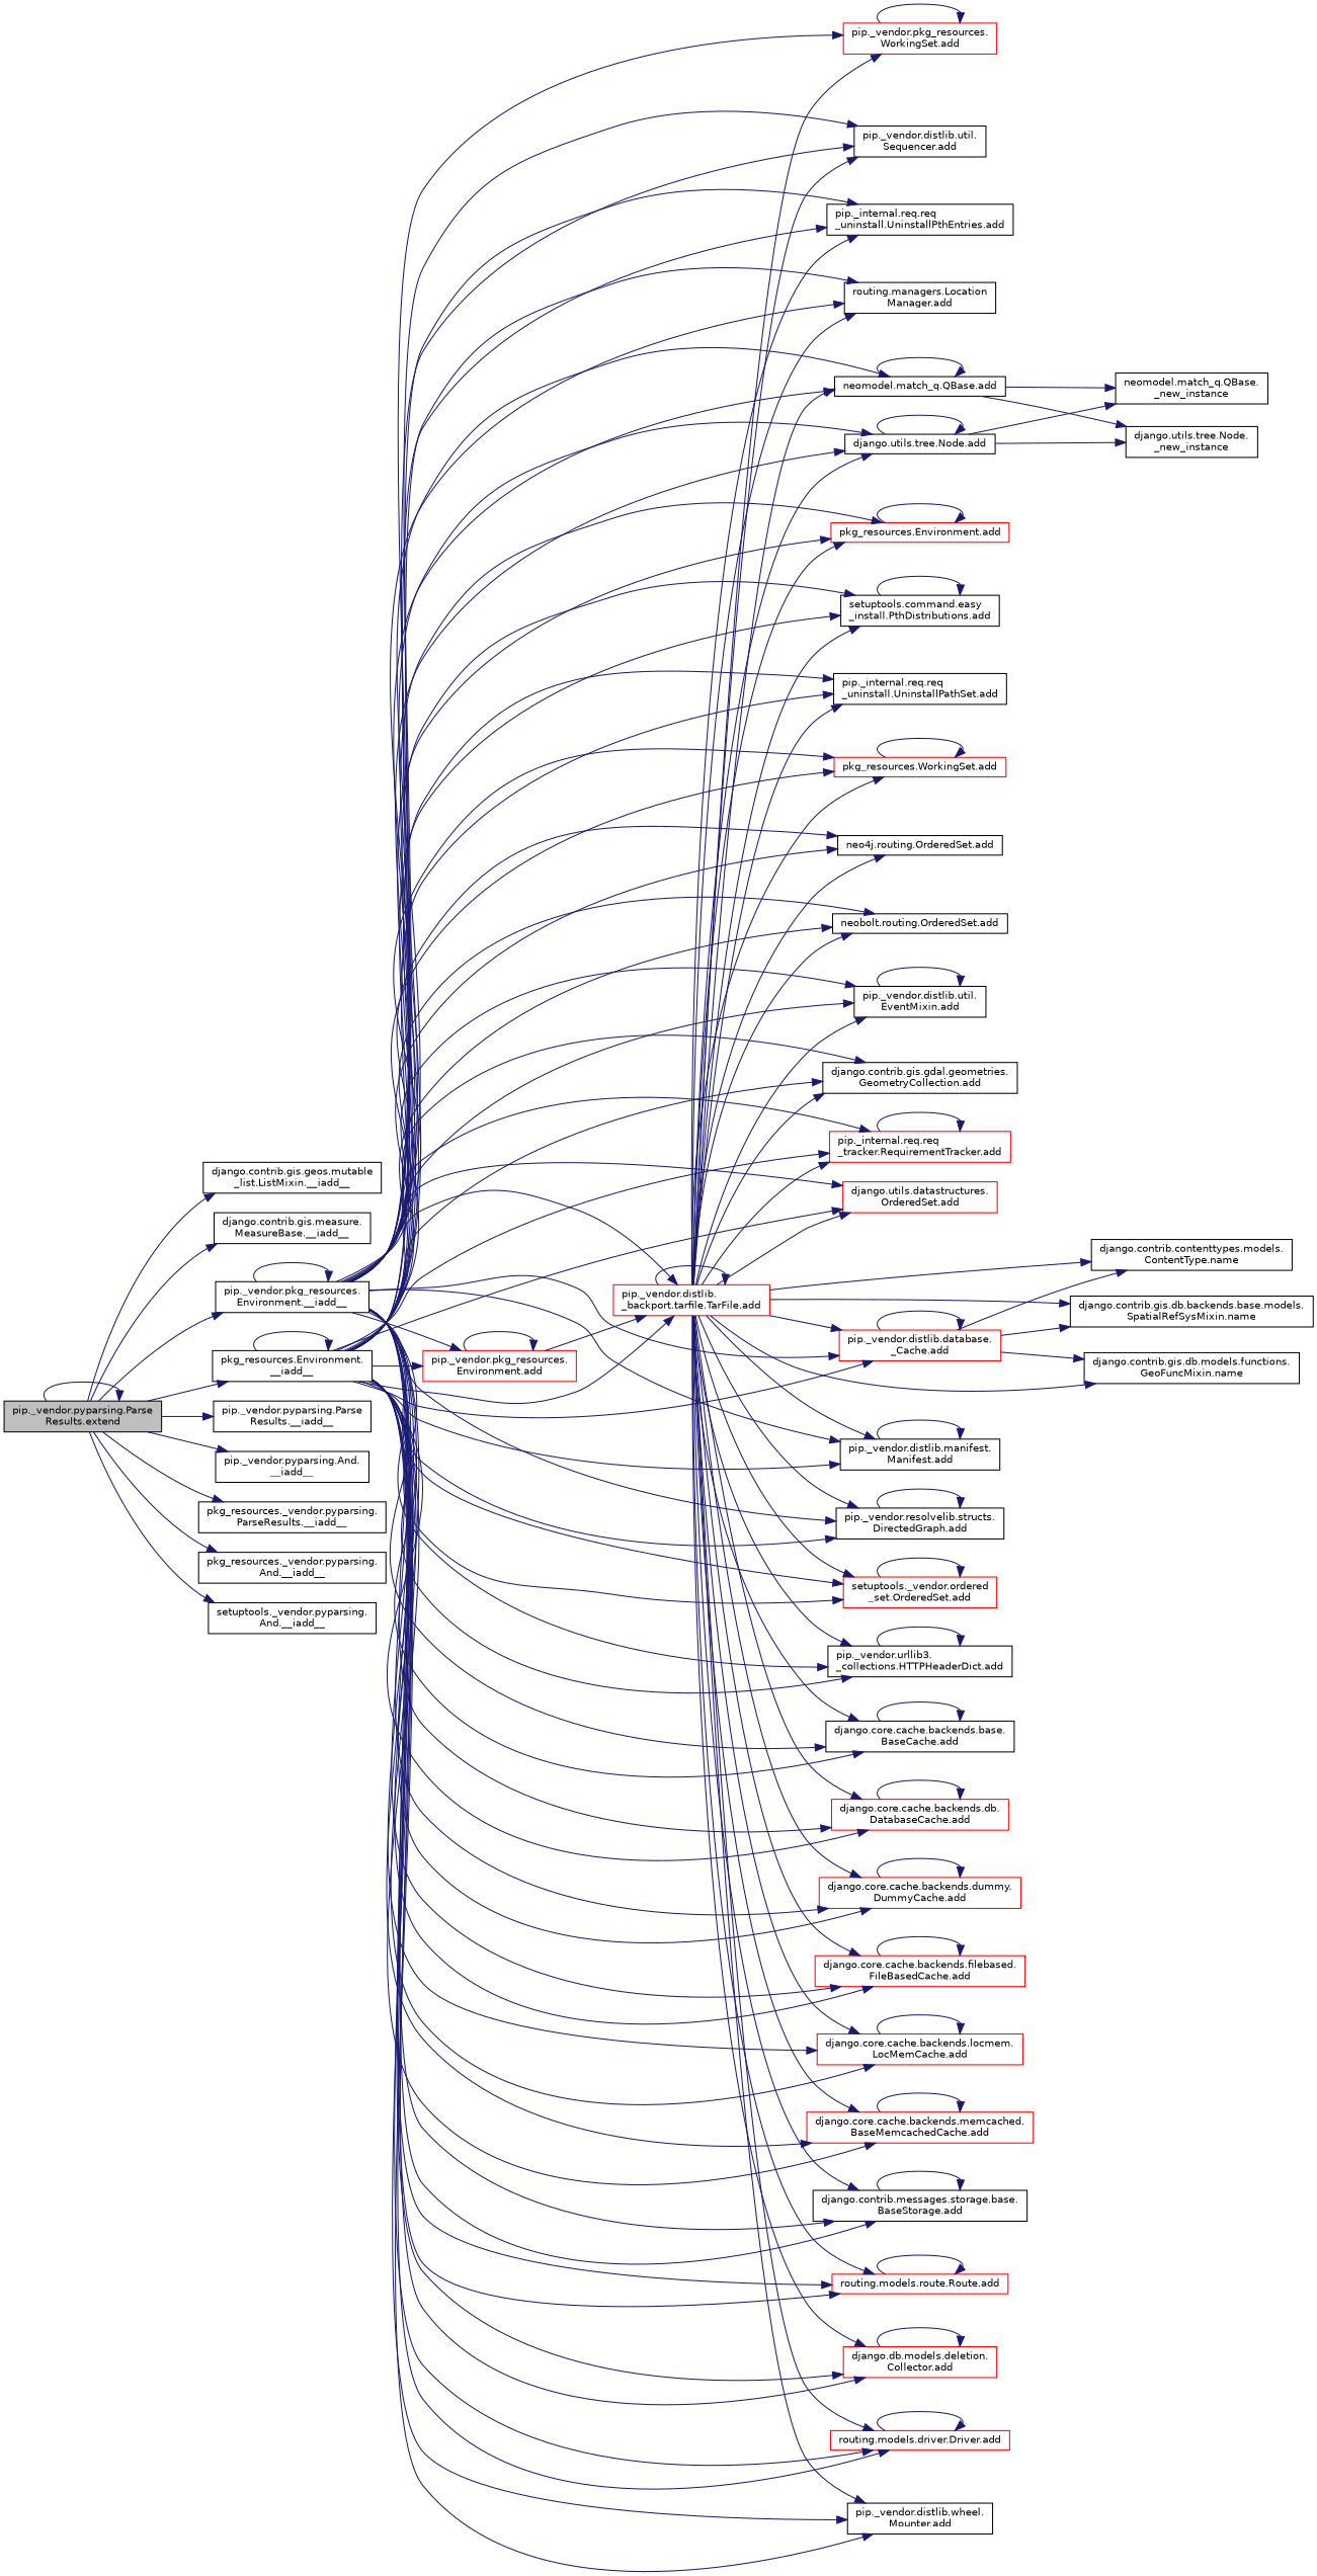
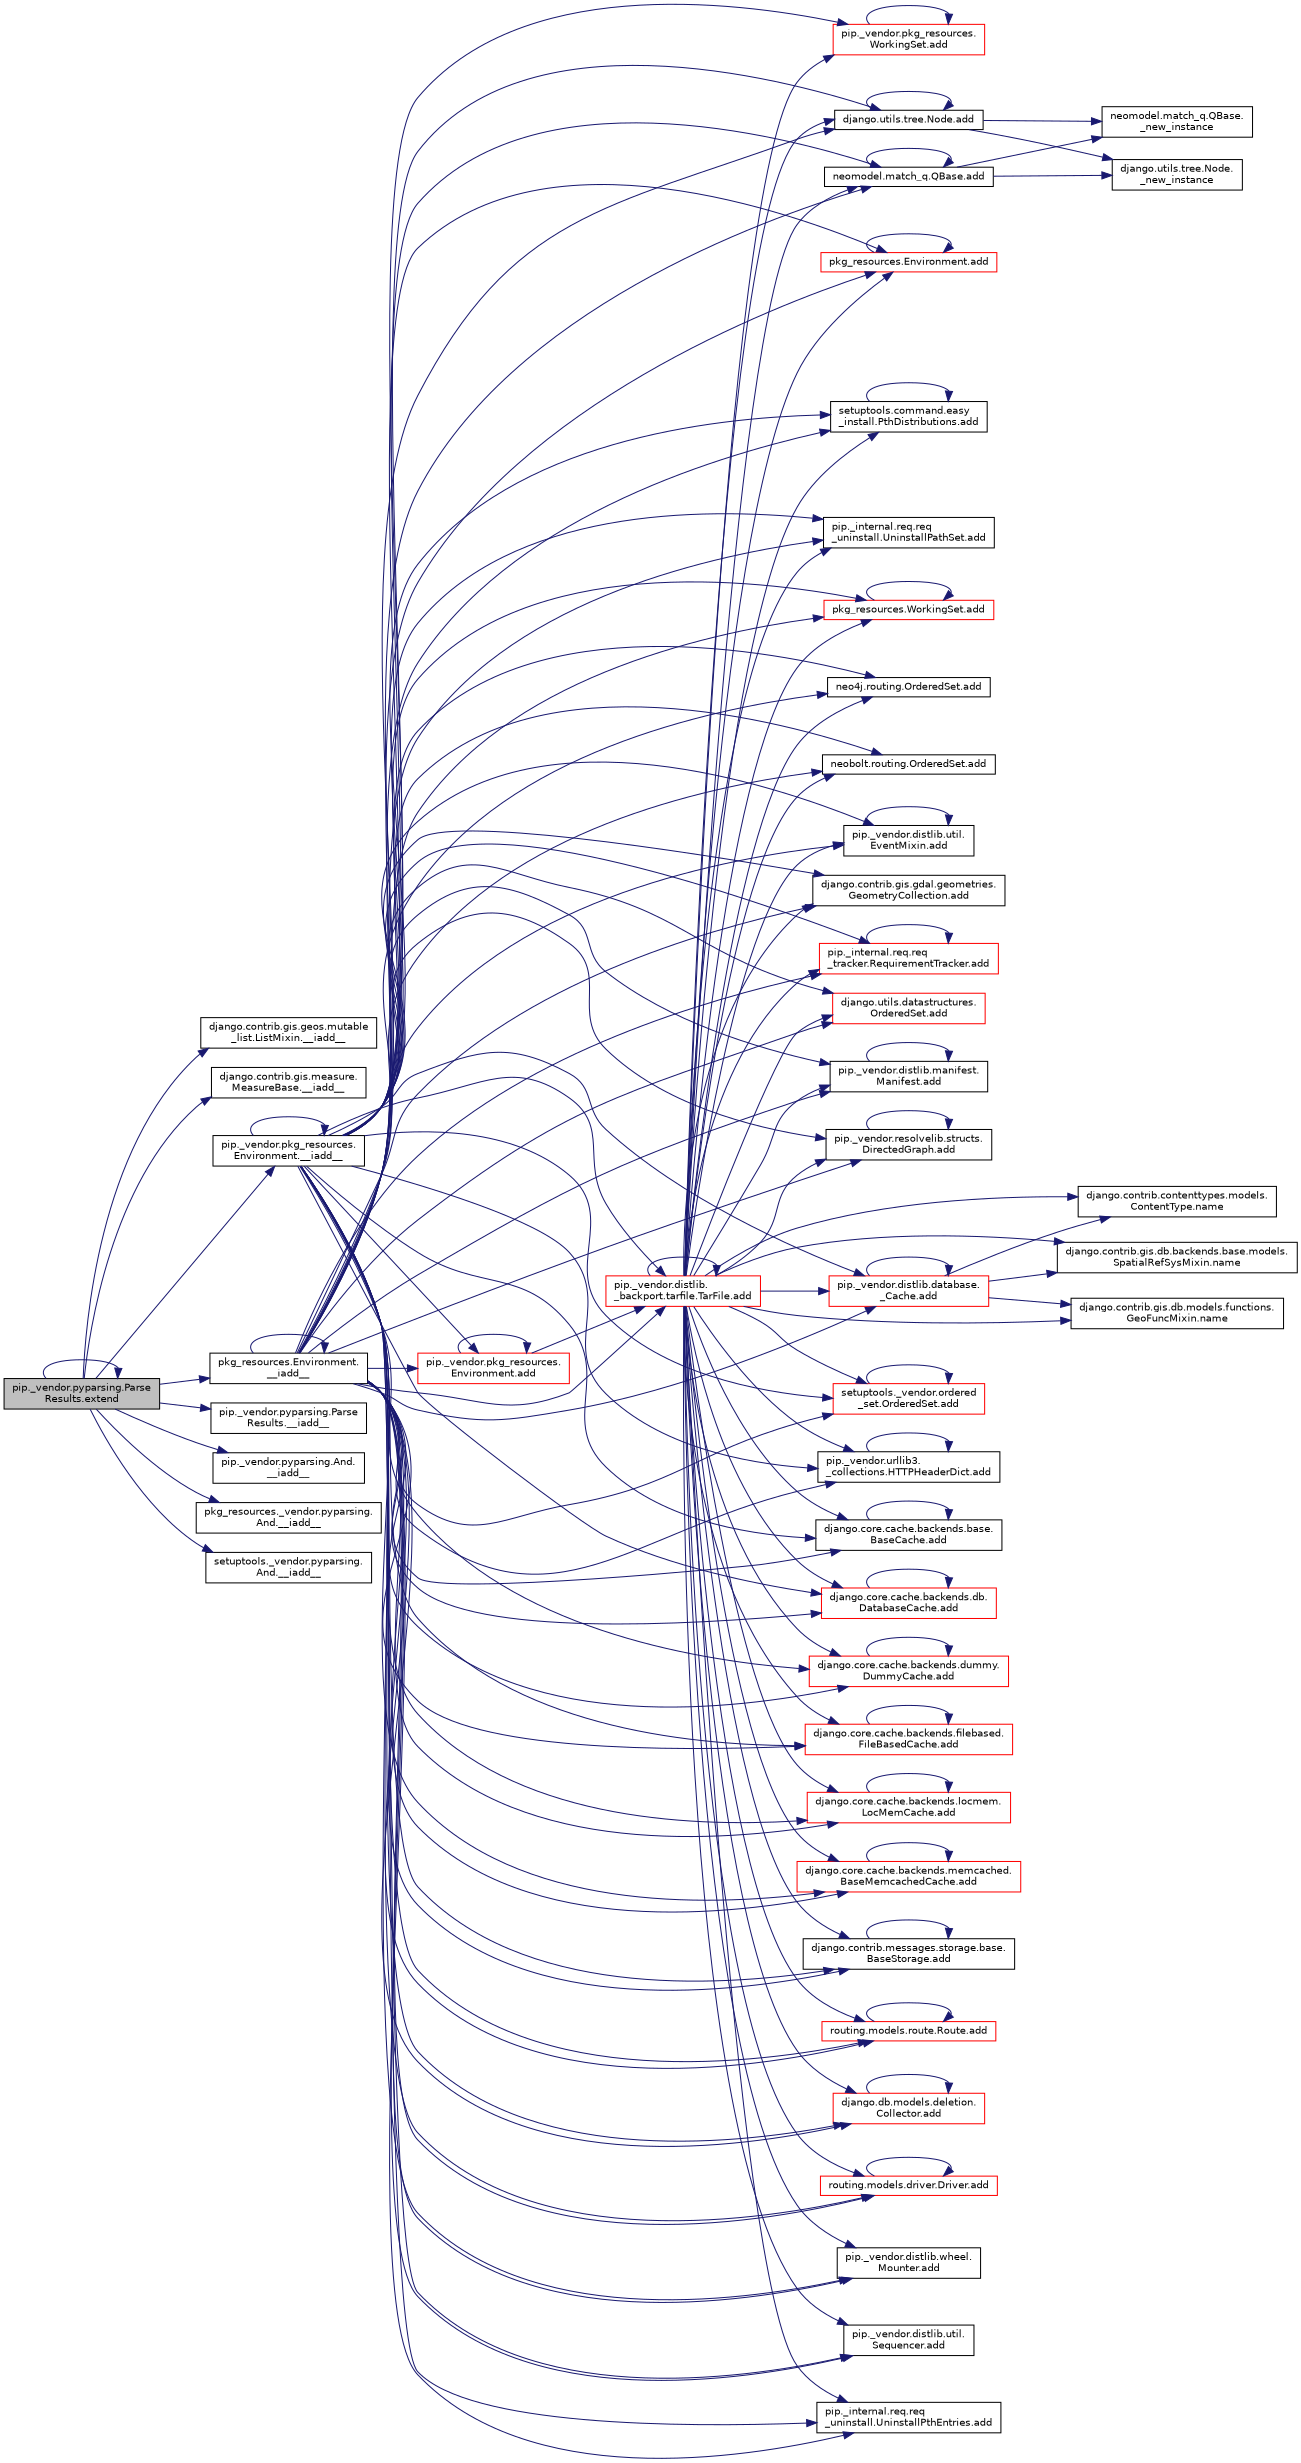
  digraph {
    rankdir=LR
    node [color=black fillcolor=white fontname=Helvetica fontsize=10 shape=record style=filled]
    edge [color=midnightblue fontname=Helvetica fontsize=10 labelfontname=Helvetica labelfontsize=10 style=solid]
    n1 [fillcolor=grey75 fontcolor=black height=0.2 label="pip._vendor.pyparsing.Parse\lResults.extend" width=0.4]
    n2 [height=0.2 label="django.contrib.gis.geos.mutable\l_list.ListMixin.__iadd__" width=0.4]
    n3 [height=0.2 label="django.contrib.gis.measure.\lMeasureBase.__iadd__" width=0.4]
    n4 [height=0.2 label="pip._vendor.pkg_resources.\lEnvironment.__iadd__" width=0.4]
    n5 [height=0.2 label="pip._vendor.pyparsing.Parse\lResults.__iadd__" width=0.4]
    n6 [height=0.2 label="pip._vendor.pyparsing.And.\l__iadd__" width=0.4]
    n7 [height=0.2 label="pkg_resources.Environment.\l__iadd__" width=0.4]
-   n8 [height=0.2 label="pkg_resources._vendor.pyparsing.\lParseResults.__iadd__" width=0.4]
    n9 [height=0.2 label="pkg_resources._vendor.pyparsing.\lAnd.__iadd__" width=0.4]
    n10 [height=0.2 label="setuptools._vendor.pyparsing.\lAnd.__iadd__" width=0.4]
-   n11 [height=0.2 label="routing.managers.Location\lManager.add" width=0.4]
    n12 [height=0.2 label="django.utils.tree.Node.add" width=0.4]
    n13 [height=0.2 label="neomodel.match_q.QBase.add" width=0.4]
    n14 [color=red height=0.2 label="pip._vendor.distlib.database.\l_Cache.add" width=0.4]
    n15 [color=red height=0.2 label="pip._vendor.pkg_resources.\lEnvironment.add" width=0.4]
    n16 [color=red height=0.2 label="pkg_resources.Environment.add" width=0.4]
    n17 [height=0.2 label="setuptools.command.easy\l_install.PthDistributions.add" width=0.4]
    n18 [color=red height=0.2 label="pip._vendor.pkg_resources.\lWorkingSet.add" width=0.4]
    n19 [color=red height=0.2 label="pkg_resources.WorkingSet.add" width=0.4]
    n20 [height=0.2 label="neo4j.routing.OrderedSet.add" width=0.4]
    n21 [height=0.2 label="neobolt.routing.OrderedSet.add" width=0.4]
    n22 [height=0.2 label="pip._vendor.distlib.util.\lEventMixin.add" width=0.4]
    n23 [height=0.2 label="django.contrib.gis.gdal.geometries.\lGeometryCollection.add" width=0.4]
    n24 [color=red height=0.2 label="pip._internal.req.req\l_tracker.RequirementTracker.add" width=0.4]
    n25 [color=red height=0.2 label="django.utils.datastructures.\lOrderedSet.add" width=0.4]
    n26 [height=0.2 label="pip._vendor.distlib.manifest.\lManifest.add" width=0.4]
    n27 [height=0.2 label="pip._vendor.resolvelib.structs.\lDirectedGraph.add" width=0.4]
    n28 [color=red height=0.2 label="setuptools._vendor.ordered\l_set.OrderedSet.add" width=0.4]
    n29 [height=0.2 label="pip._vendor.urllib3.\l_collections.HTTPHeaderDict.add" width=0.4]
    n30 [height=0.2 label="django.core.cache.backends.base.\lBaseCache.add" width=0.4]
    n31 [color=red height=0.2 label="django.core.cache.backends.db.\lDatabaseCache.add" width=0.4]
    n32 [color=red height=0.2 label="django.core.cache.backends.dummy.\lDummyCache.add" width=0.4]
    n33 [color=red height=0.2 label="django.core.cache.backends.filebased.\lFileBasedCache.add" width=0.4]
    n34 [color=red height=0.2 label="django.core.cache.backends.locmem.\lLocMemCache.add" width=0.4]
    n35 [color=red height=0.2 label="django.core.cache.backends.memcached.\lBaseMemcachedCache.add" width=0.4]
    n36 [height=0.2 label="django.contrib.messages.storage.base.\lBaseStorage.add" width=0.4]
    n37 [color=red height=0.2 label="routing.models.route.Route.add" width=0.4]
    n38 [color=red height=0.2 label="pip._vendor.distlib.\l_backport.tarfile.TarFile.add" width=0.4]
    n39 [color=red height=0.2 label="django.db.models.deletion.\lCollector.add" width=0.4]
    n40 [color=red height=0.2 label="routing.models.driver.Driver.add" width=0.4]
    n41 [height=0.2 label="pip._vendor.distlib.wheel.\lMounter.add" width=0.4]
    n42 [height=0.2 label="pip._vendor.distlib.util.\lSequencer.add" width=0.4]
    n43 [height=0.2 label="pip._internal.req.req\l_uninstall.UninstallPthEntries.add" width=0.4]
    n44 [height=0.2 label="pip._internal.req.req\l_uninstall.UninstallPathSet.add" width=0.4]
    n45 [height=0.2 label="django.utils.tree.Node.\l_new_instance" width=0.4]
    n46 [height=0.2 label="neomodel.match_q.QBase.\l_new_instance" width=0.4]
    n47 [height=0.2 label="django.contrib.contenttypes.models.\lContentType.name" width=0.4]
    n48 [height=0.2 label="django.contrib.gis.db.backends.base.models.\lSpatialRefSysMixin.name" width=0.4]
    n49 [height=0.2 label="django.contrib.gis.db.models.functions.\lGeoFuncMixin.name" width=0.4]
    n1 -> n1
    n1 -> n2
    n1 -> n3
    n1 -> n4
    n1 -> n5
    n1 -> n6
    n1 -> n7
-   n1 -> n8
    n1 -> n9
    n1 -> n10
    n4 -> n4
-   n4 -> n11
    n4 -> n12
    n4 -> n13
    n4 -> n14
    n4 -> n15
    n4 -> n16
    n4 -> n17
    n4 -> n18
    n4 -> n19
    n4 -> n20
    n4 -> n21
    n4 -> n22
    n4 -> n23
    n4 -> n24
    n4 -> n25
    n4 -> n26
    n4 -> n27
    n4 -> n28
    n4 -> n29
    n4 -> n30
    n4 -> n31
    n4 -> n32
    n4 -> n33
    n4 -> n34
    n4 -> n35
    n4 -> n36
    n4 -> n37
    n4 -> n38
    n4 -> n39
    n4 -> n40
    n4 -> n41
    n4 -> n42
    n4 -> n43
    n4 -> n44
    n7 -> n7
-   n7 -> n11
    n7 -> n12
    n7 -> n13
    n7 -> n14
    n7 -> n15
    n7 -> n16
    n7 -> n17
    n7 -> n19
    n7 -> n20
    n7 -> n21
    n7 -> n22
    n7 -> n23
    n7 -> n24
    n7 -> n25
    n7 -> n26
    n7 -> n27
    n7 -> n28
    n7 -> n29
    n7 -> n30
    n7 -> n31
    n7 -> n32
    n7 -> n33
    n7 -> n34
    n7 -> n35
    n7 -> n36
    n7 -> n37
    n7 -> n38
    n7 -> n39
    n7 -> n40
    n7 -> n41
    n7 -> n42
    n7 -> n43
    n7 -> n44
    n12 -> n12
    n12 -> n45
    n12 -> n46
    n13 -> n13
    n13 -> n45
    n13 -> n46
    n14 -> n14
    n14 -> n47
    n14 -> n48
    n14 -> n49
    n15 -> n15
    n15 -> n38
    n16 -> n16
    n17 -> n17
    n18 -> n18
    n19 -> n19
    n22 -> n22
    n24 -> n24
    n26 -> n26
    n27 -> n27
    n28 -> n28
    n29 -> n29
    n30 -> n30
    n31 -> n31
    n32 -> n32
    n33 -> n33
    n34 -> n34
    n35 -> n35
    n36 -> n36
    n37 -> n37
-   n38 -> n11
    n38 -> n12
    n38 -> n13
    n38 -> n14
    n38 -> n16
    n38 -> n17
    n38 -> n18
    n38 -> n19
    n38 -> n20
    n38 -> n21
    n38 -> n22
    n38 -> n23
    n38 -> n24
    n38 -> n25
    n38 -> n26
    n38 -> n27
    n38 -> n28
    n38 -> n29
    n38 -> n30
    n38 -> n31
    n38 -> n32
    n38 -> n33
    n38 -> n34
    n38 -> n35
    n38 -> n36
    n38 -> n37
    n38 -> n38
    n38 -> n39
    n38 -> n40
    n38 -> n41
    n38 -> n42
    n38 -> n43
    n38 -> n44
    n38 -> n47
    n38 -> n48
    n38 -> n49
    n39 -> n39
    n40 -> n40
  }
